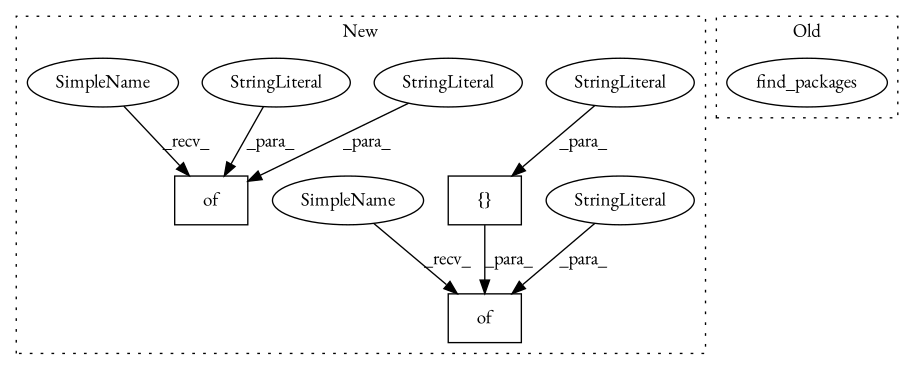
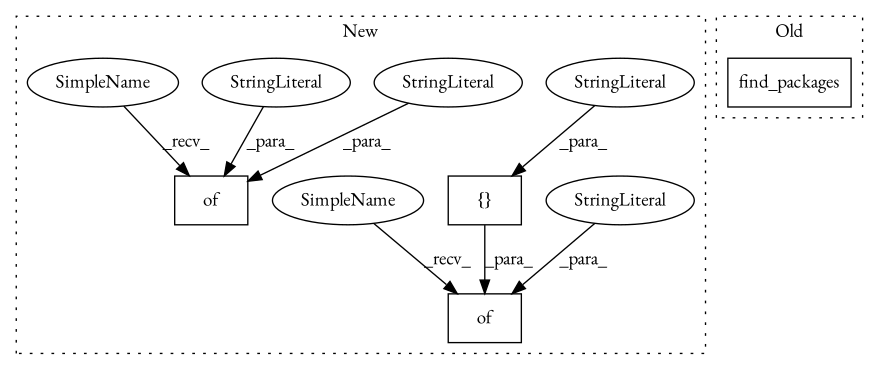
  digraph {
    fontname="EB Garamond"
    node [a=45 l=3 shape=ellipse fontname="EB Garamond"]
    edge [fontname="EB Garamond"]
    n1 [a=32 l="3,1" label=of s="1430,1471" shape=box]
    n2 [l=11 label=StringLiteral s=1433]
    n3 [a=4 l="1,1" label="{}" s="1457,1470" shape=box]
    n4 [l=12 label=StringLiteral s=1458]
    n5 [a=32 l="3,1" label=of s="1165,1313" shape=box]
    n6 [l=23 label=StringLiteral s=1210]
    n7 [label=StringLiteral s=1180]
    n8 [a=42 label=SimpleName s=1426]
    n9 [a=42 label=SimpleName s=1161]
-   n10 [a=32 l=15 label=find_packages s=1192]
+   n10 [a=32 l=15 label=find_packages s=1192 shape=box]
    subgraph cluster_1 {
      label=New
      style=dotted
      n1
      n2
      n3
      n4
      n5
      n6
      n7
      n8
      n9
    }
    subgraph cluster_2 {
      label=Old
      style=dotted
      n10
    }
    n2 -> n1 [label=_para_]
    n3 -> n1 [label=_para_]
    n4 -> n3 [label=_para_]
    n6 -> n5 [label=_para_]
    n7 -> n5 [label=_para_]
    n8 -> n1 [label=_recv_]
    n9 -> n5 [label=_recv_]
  }
